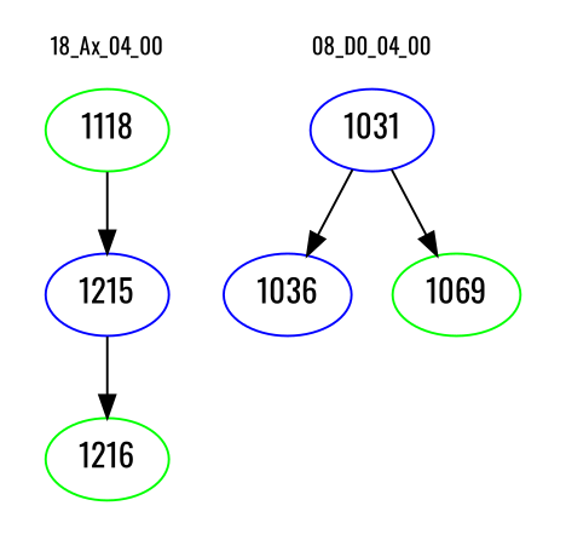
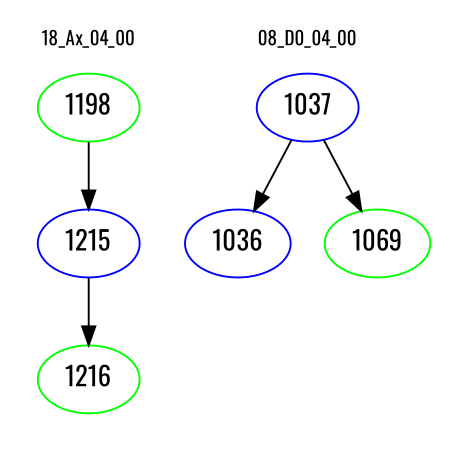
  digraph {
    fontname=Oswald
    node [color=blue fontname=Oswald]
    edge [color=black fontname=Oswald]
    n1 [label=1215]
-   n2 [color=green label=1118]
+   n2 [color=green label=1198]
    n3 [color=green label=1216]
-   n4 [label=1031]
+   n4 [label=1037]
    n5 [label=1036]
    n6 [color=green label=1069]
    subgraph cluster_1 {
      color=white
      fontsize=10
      label="18_Ax_04_00"
      n1
      n2
      n3
    }
    subgraph cluster_2 {
      color=white
      fontsize=10
      label="08_D0_04_00"
      n4
      n5
      n6
    }
    n1 -> n3
    n2 -> n1
    n4 -> n5
    n4 -> n6
  }
